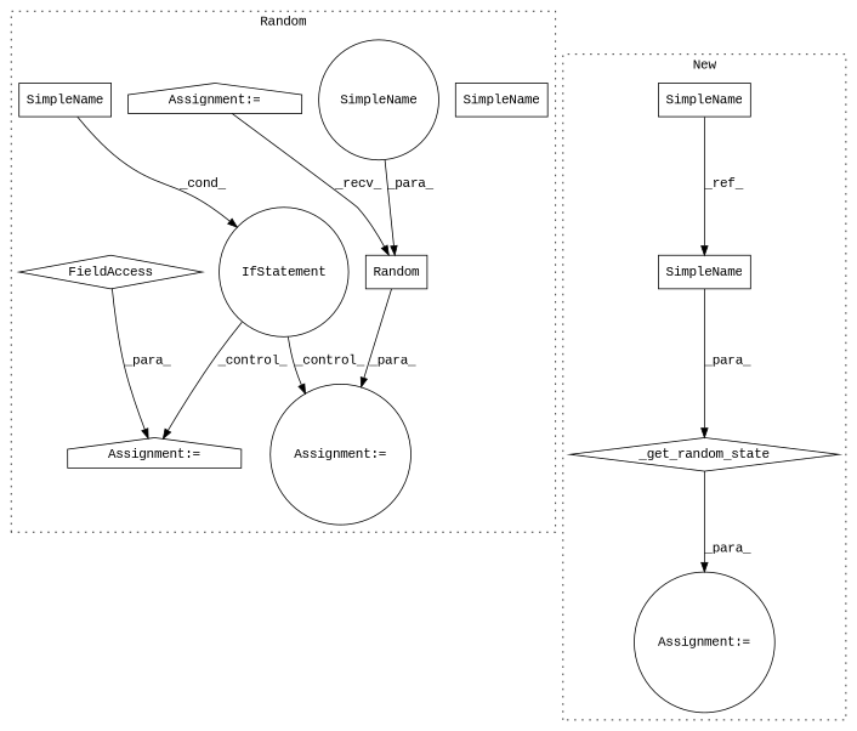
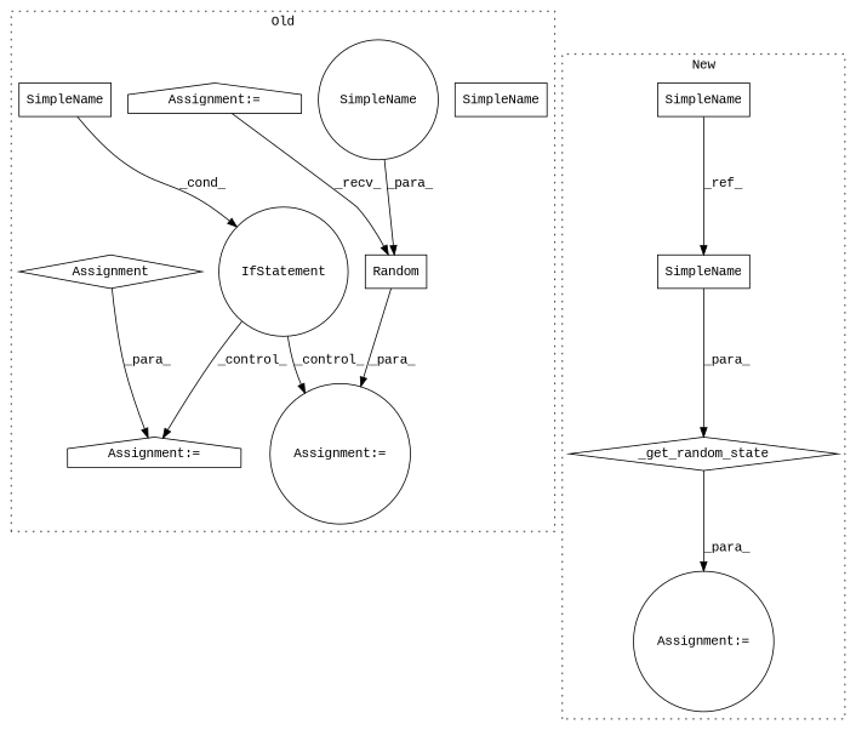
  digraph {
    fontname="Liberation Mono"
    node [a=42 fontname="Liberation Mono" l=4 s=12261 shape=box]
    edge [fontname="Liberation Mono"]
    n1 [a=32 l="7,1" label=Random s="12285,12296"]
    n2 [label=SimpleName]
    n3 [a=25 l="4,2" label=IfStatement s="12257,12265" shape=circle]
    n4 [a=7 l=1 label="Assignment:=" s=12321 shape=house]
-   n5 [a=22 l=18 label=FieldAccess s=12322 shape=diamond]
+   n5 [a=22 l=18 label=Assignment s=12322 shape=diamond]
    n6 [a=7 l=1 label="Assignment:=" s=12277 shape=circle]
    n7 [a=7 l=6 label="Assignment:=" s=12009 shape=house]
    n8 [label=SimpleName s=12292 shape=circle]
    n9 [label=SimpleName]
    n10 [a=32 l="18,1" label=_get_random_state s="11666,11688" shape=diamond]
    n11 [label=SimpleName s=11357]
    n12 [a=7 l=1 label="Assignment:=" s=11660 shape=circle]
    n13 [label=SimpleName s=11684]
    subgraph cluster_1 {
-     label=Random
+     label=Old
      style=dotted
      n1
      n2
      n3
      n4
      n5
      n6
      n7
      n8
      n9
    }
    subgraph cluster_2 {
      label=New
      style=dotted
      n10
      n11
      n12
      n13
    }
    n1 -> n6 [label=_para_]
    n3 -> n4 [label=_control_]
    n3 -> n6 [label=_control_]
    n5 -> n4 [label=_para_]
    n7 -> n1 [label=_recv_]
    n8 -> n1 [label=_para_]
    n9 -> n3 [label=_cond_]
    n10 -> n12 [label=_para_]
    n11 -> n13 [label=_ref_]
    n13 -> n10 [label=_para_]
  }
